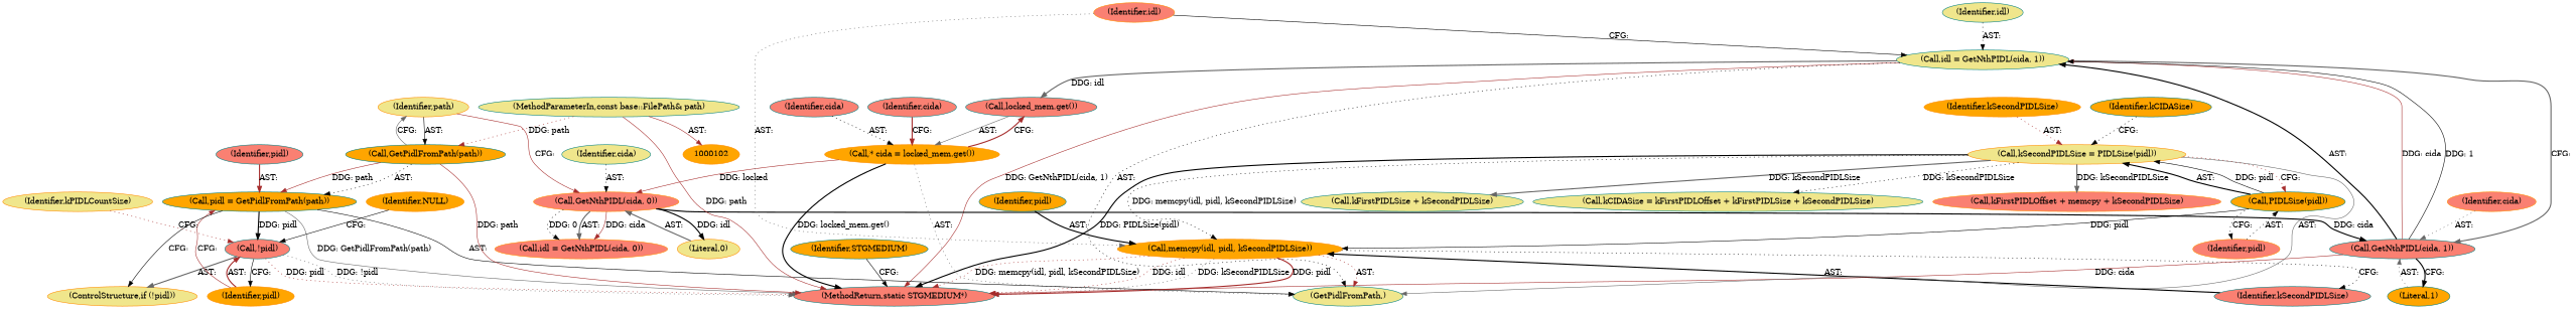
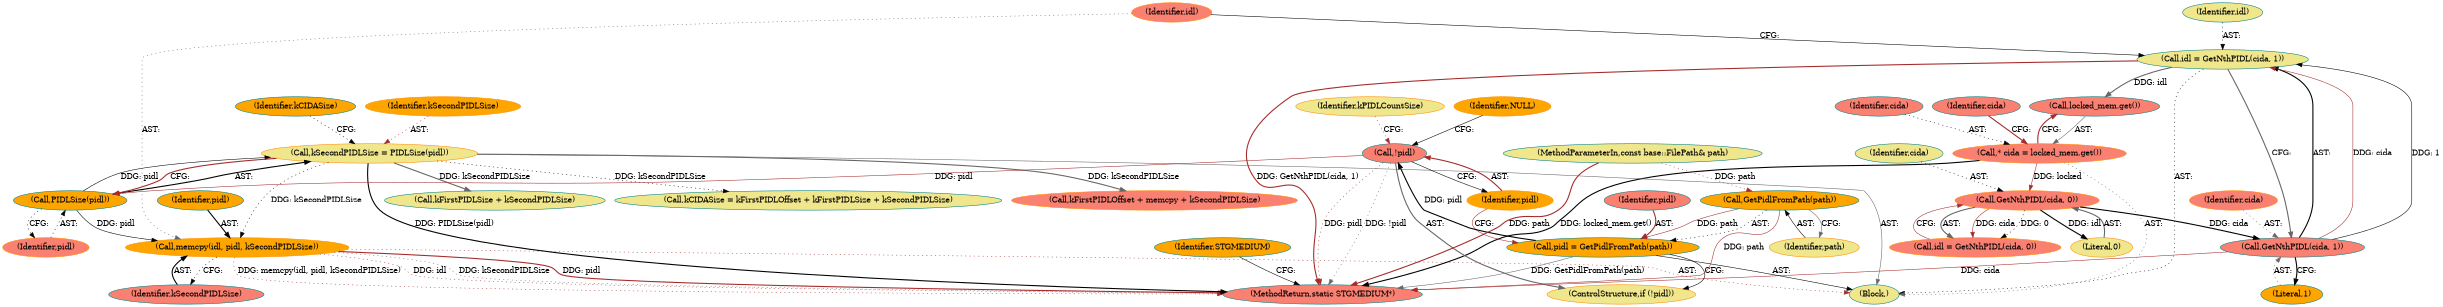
  digraph {
    node [color=teal fillcolor=salmon style=filled]
    edge [color=black style=dotted]
    n1 [color=darkorange fillcolor=orange label="(Call,memcpy(idl, pidl, kSecondPIDLSize))"]
    n2 [label="(MethodReturn,static STGMEDIUM*)"]
    n3 [label="(Identifier,kSecondPIDLSize)"]
-   n4 [fillcolor=khaki label="(GetPidlFromPath,)"]
+   n4 [fillcolor=khaki label="(Block,)"]
    n5 [fillcolor=khaki label="(Call,idl = GetNthPIDL(cida, 1))"]
    n6 [label="(Call,GetNthPIDL(cida, 1))"]
    n7 [label="(Call,locked_mem.get())"]
    n8 [fillcolor=orange label="(Literal,1)"]
    n9 [color=darkorange label="(Call,GetNthPIDL(cida, 0))"]
    n10 [color=darkorange fillcolor=khaki label="(Literal,0)"]
    n11 [color=darkorange label="(Call,idl = GetNthPIDL(cida, 0))"]
-   n12 [color=darkorange fillcolor=orange label="(Call,* cida = locked_mem.get())"]
+   n12 [color=darkorange label="(Call,* cida = locked_mem.get())"]
    n13 [fillcolor=orange label="(Call,PIDLSize(pidl))"]
    n14 [color=darkorange fillcolor=khaki label="(Call,kSecondPIDLSize = PIDLSize(pidl))"]
    n15 [color=darkorange label="(Identifier,pidl)"]
    n16 [fillcolor=khaki label="(Call,kFirstPIDLSize + kSecondPIDLSize)"]
    n17 [fillcolor=khaki label="(Call,kCIDASize = kFirstPIDLOffset + kFirstPIDLSize + kSecondPIDLSize)"]
    n18 [color=darkorange label="(Call,kFirstPIDLOffset + memcpy + kSecondPIDLSize)"]
    n19 [label="(Call,!pidl)"]
    n20 [color=darkorange fillcolor=orange label="(Identifier,pidl)"]
    n21 [color=darkorange fillcolor=khaki label="(ControlStructure,if (!pidl))"]
    n22 [fillcolor=orange label="(Call,pidl = GetPidlFromPath(path))"]
    n23 [fillcolor=orange label="(Call,GetPidlFromPath(path))"]
    n24 [color=darkorange fillcolor=khaki label="(Identifier,path)"]
    n25 [fillcolor=khaki label="(MethodParameterIn,const base::FilePath& path)"]
-   1000102 [color=darkorange fillcolor=orange]
    n27 [fillcolor=orange label="(Identifier,pidl)"]
    n28 [fillcolor=orange label="(Identifier,STGMEDIUM)"]
    n29 [color=darkorange label="(Identifier,idl)"]
    n30 [color=darkorange fillcolor=orange label="(Identifier,kSecondPIDLSize)"]
    n31 [color=darkorange fillcolor=orange label="(Identifier,NULL)"]
    n32 [label="(Identifier,cida)"]
    n33 [label="(Identifier,cida)"]
    n34 [label="(Identifier,pidl)"]
    n35 [fillcolor=khaki label="(Identifier,cida)"]
    n36 [fillcolor=khaki label="(Identifier,idl)"]
    n37 [color=darkorange fillcolor=khaki label="(Identifier,kPIDLCountSize)"]
    n38 [color=darkorange label="(Identifier,cida)"]
    n39 [fillcolor=orange label="(Identifier,kCIDASize)"]
    n1 -> n2 [color=brown label="DDG: memcpy(idl, pidl, kSecondPIDLSize)"]
    n1 -> n2 [color=brown label="DDG: idl"]
    n1 -> n2 [color=gray40 label="DDG: kSecondPIDLSize"]
    n1 -> n2 [color=brown label="DDG: pidl" style=bold]
    n1 -> n3 [label="CFG: "]
    n1 -> n4 [color=brown label="AST: "]
    n3 -> n1 [label="AST: " style=bold]
-   n5 -> n2 [color=brown label="DDG: GetNthPIDL(cida, 1)" style=solid]
+   n5 -> n2 [color=brown label="DDG: GetNthPIDL(cida, 1)" style=bold]
    n5 -> n4 [label="AST: "]
    n5 -> n6 [color=gray40 label="CFG: " style=bold]
    n5 -> n7 [color=gray40 label="DDG: idl" style=bold]
    n6 -> n2 [color=brown label="DDG: cida" style=solid]
    n6 -> n5 [label="AST: " style=bold]
    n6 -> n5 [color=brown label="DDG: cida" style=solid]
    n6 -> n5 [label="DDG: 1" style=solid]
    n6 -> n8 [label="CFG: " style=bold]
    n7 -> n12 [color=gray40 label="AST: " style=solid]
    n8 -> n6 [color=gray40 label="AST: "]
    n9 -> n6 [label="DDG: cida" style=bold]
    n9 -> n10 [label="DDG: idl" style=bold]
    n9 -> n11 [color=gray40 label="AST: " style=bold]
    n9 -> n11 [color=brown label="DDG: cida" style=solid]
    n9 -> n11 [label="DDG: 0"]
    n10 -> n9 [color=gray40 label="AST: " style=bold]
-   n24 -> n9 [color=brown label="CFG: " style=solid]
+   n11 -> n9 [color=brown label="CFG: " style=solid]
    n12 -> n2 [label="DDG: locked_mem.get()" style=bold]
    n12 -> n4 [color=gray40 label="AST: "]
    n12 -> n7 [color=brown label="CFG: " style=bold]
    n12 -> n9 [color=brown label="DDG: locked" style=solid]
    n13 -> n1 [label="DDG: pidl" style=solid]
    n13 -> n14 [label="AST: " style=bold]
    n13 -> n14 [label="DDG: pidl" style=solid]
    n13 -> n15 [label="CFG: "]
-   n14 -> n1 [label="DDG: memcpy(idl, pidl, kSecondPIDLSize)"]
+   n14 -> n1 [label="DDG: kSecondPIDLSize"]
    n14 -> n2 [label="DDG: PIDLSize(pidl)" style=bold]
    n14 -> n4 [color=gray40 label="AST: " style=solid]
-   n14 -> n13 [color=brown label="CFG: "]
+   n14 -> n13 [color=brown label="CFG: " style=bold]
    n14 -> n16 [color=gray40 label="DDG: kSecondPIDLSize" style=bold]
    n14 -> n17 [label="DDG: kSecondPIDLSize"]
    n14 -> n18 [color=gray40 label="DDG: kSecondPIDLSize" style=bold]
    n15 -> n13 [label="AST: "]
    n19 -> n2 [color=brown label="DDG: pidl"]
    n19 -> n2 [color=gray40 label="DDG: !pidl"]
+   n19 -> n13 [color=brown label="DDG: pidl" style=solid]
    n19 -> n20 [label="CFG: " style=solid]
    n19 -> n21 [color=gray40 label="AST: " style=bold]
    n20 -> n19 [color=brown label="AST: " style=bold]
    n20 -> n22 [color=brown label="CFG: " style=solid]
    n22 -> n2 [color=gray40 label="DDG: GetPidlFromPath(path)" style=solid]
    n22 -> n4 [label="AST: " style=solid]
    n22 -> n19 [label="DDG: pidl" style=bold]
    n22 -> n21 [label="CFG: " style=solid]
    n23 -> n2 [color=brown label="DDG: path" style=solid]
    n23 -> n22 [label="AST: "]
    n23 -> n22 [color=brown label="DDG: path" style=solid]
    n23 -> n24 [color=gray40 label="CFG: " style=solid]
    n24 -> n23 [label="AST: " style=solid]
-   n25 -> n2 [color=brown label="DDG: path" style=solid]
+   n25 -> n2 [color=brown label="DDG: path" style=bold]
    n25 -> n23 [color=brown label="DDG: path"]
-   n25 -> 1000102 [color=brown label="AST: " style=solid]
    n27 -> n1 [label="AST: " style=bold]
    n28 -> n2 [label="CFG: " style=solid]
    n29 -> n1 [color=gray40 label="AST: "]
    n29 -> n5 [label="CFG: " style=solid]
    n30 -> n14 [color=brown label="AST: "]
    n31 -> n19 [label="CFG: " style=solid]
    n32 -> n12 [label="AST: "]
    n33 -> n12 [color=brown label="CFG: " style=bold]
    n34 -> n22 [color=brown label="AST: " style=bold]
    n35 -> n9 [label="AST: "]
    n36 -> n5 [label="AST: "]
    n37 -> n19 [color=brown label="CFG: "]
    n38 -> n6 [color=gray40 label="AST: "]
    n39 -> n14 [label="CFG: "]
  }
